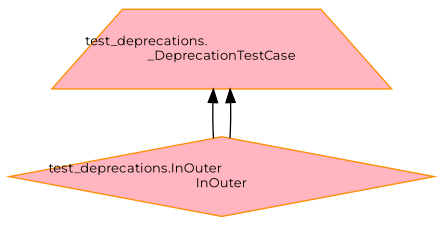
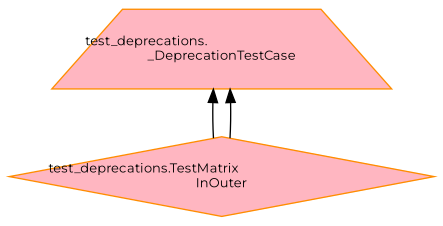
  digraph {
    fontname=Montserrat
    node [color=darkorange fillcolor=lightpink fontname=Montserrat fontsize=10 style=filled]
    edge [color=black dir=back fontname=Montserrat fontsize=10 labelfontname=Helvetica labelfontsize=10 style=solid]
-   n1 [fontcolor=black height=0.2 label="test_deprecations.InOuter\lInOuter" shape=diamond width=0.4]
+   n1 [fontcolor=black height=0.2 label="test_deprecations.TestMatrix\lInOuter" shape=diamond width=0.4]
    n2 [height=0.2 label="test_deprecations.\l_DeprecationTestCase" shape=trapezium width=0.4]
    n2 -> n1
    n2 -> n1
  }
